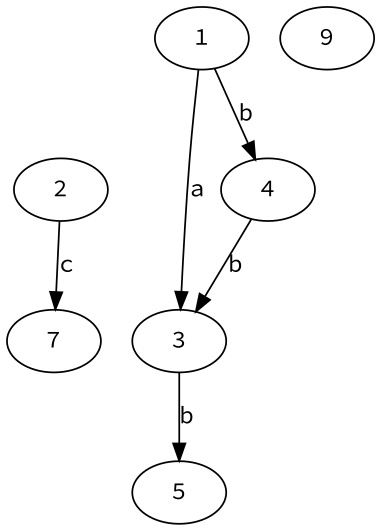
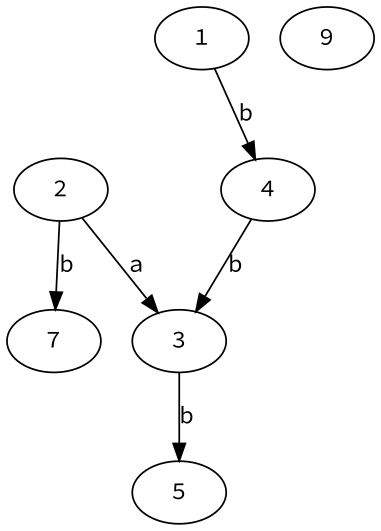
  strict digraph {
    fontname="Source Code Pro"
    node [fontname="Source Code Pro"]
    edge [fontname="Source Code Pro"]
    2
    7
    3
    5
    4
    n6 [label=9]
    1
-   2 -> 7 [label=c]
+   2 -> 7 [label=b]
    3 -> 5 [label=b]
    4 -> 3 [label=b]
-   1 -> 3 [label=a]
+   2 -> 3 [label=a]
    1 -> 4 [label=b]
  }
